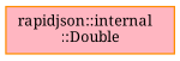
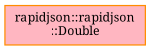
  digraph {
    rankdir=LR
    fontname="Noto Serif"
-   n1 [color=darkorange fillcolor=lightpink fontname="Noto Serif" fontsize=10 height=0.2 label="rapidjson::internal\l::Double" shape=record style=filled width=0.4]
+   n1 [color=darkorange fillcolor=lightpink fontname="Noto Serif" fontsize=10 height=0.2 label="rapidjson::rapidjson\l::Double" shape=record style=filled width=0.4]
  }
